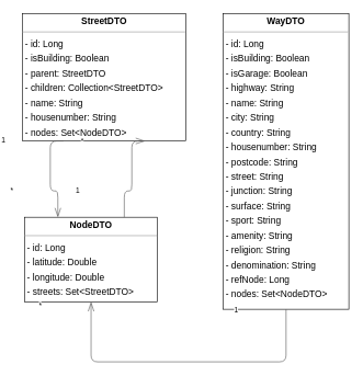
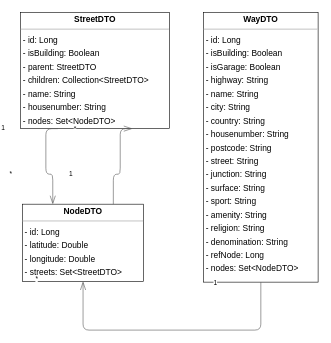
  <mxCell id="0" />
  <mxCell id="1" parent="0" />
- <mxCell id="2" value="&lt;p style=&quot;margin:0px;margin-top:4px;text-align:center;&quot;&gt;&lt;b&gt;NodeDTO&lt;/b&gt;&lt;/p&gt;&lt;hr size=&quot;1&quot;&gt;&lt;p style=&quot;margin:0 0 0 4px;line-height:1.6;&quot;&gt;- id: Long&lt;br&gt;&lt;/p&gt;&lt;p style=&quot;margin:0 0 0 4px;line-height:1.6;&quot;&gt;- latitude: Double&lt;br&gt;- longitude: Double&lt;br&gt;- streets: Set&amp;lt;StreetDTO&amp;gt;&lt;br&gt;&lt;/p&gt;" style="verticalAlign=top;align=left;overflow=fill;fontSize=14;fontFamily=Helvetica;html=1;rounded=0;shadow=0;comic=0;labelBackgroundColor=none;strokeWidth=1;" parent="1" vertex="1"><mxGeometry x="23" y="330" width="202" height="129" as="geometry" /></mxCell>
+ <mxCell id="2" value="&lt;p style=&quot;margin:0px;margin-top:4px;text-align:center;&quot;&gt;&lt;b&gt;NodeDTO&lt;/b&gt;&lt;/p&gt;&lt;hr size=&quot;1&quot;&gt;&lt;p style=&quot;margin:0 0 0 4px;line-height:1.6;&quot;&gt;- id: Long&lt;br&gt;&lt;/p&gt;&lt;p style=&quot;margin:0 0 0 4px;line-height:1.6;&quot;&gt;- latitude: Double&lt;br&gt;- longitude: Double&lt;br&gt;- streets: Set&amp;lt;StreetDTO&amp;gt;&lt;br&gt;&lt;/p&gt;" style="verticalAlign=top;align=left;overflow=fill;fontSize=14;fontFamily=Helvetica;html=1;rounded=0;shadow=0;comic=0;labelBackgroundColor=none;strokeWidth=1;" parent="1" vertex="1"><mxGeometry x="23" y="340" width="202" height="129" as="geometry" /></mxCell>
  <mxCell id="3" value="&lt;p style=&quot;margin:0px;margin-top:4px;text-align:center;&quot;&gt;&lt;b&gt;StreetDTO&lt;/b&gt;&lt;/p&gt;&lt;hr size=&quot;1&quot;&gt;&lt;p style=&quot;margin:0 0 0 4px;line-height:1.6;&quot;&gt;- id: Long&lt;br&gt;&lt;/p&gt;&lt;p style=&quot;margin:0 0 0 4px;line-height:1.6;&quot;&gt;- isBuilding: Boolean&lt;/p&gt;&lt;p style=&quot;margin:0 0 0 4px;line-height:1.6;&quot;&gt;- parent: StreetDTO&lt;/p&gt;&lt;p style=&quot;margin:0 0 0 4px;line-height:1.6;&quot;&gt;- children: Collection&amp;lt;StreetDTO&amp;gt;&lt;br&gt;- name: String&lt;br&gt;- housenumber: String&lt;br&gt;- nodes: Set&amp;lt;NodeDTO&amp;gt;&lt;br&gt;&lt;/p&gt;" style="verticalAlign=top;align=left;overflow=fill;fontSize=14;fontFamily=Helvetica;html=1;rounded=0;shadow=0;comic=0;labelBackgroundColor=none;strokeWidth=1;" parent="1" vertex="1"><mxGeometry x="20" y="20" width="248" height="194" as="geometry" /></mxCell>
  <mxCell id="4" value="&lt;p style=&quot;margin:0px;margin-top:4px;text-align:center;&quot;&gt;&lt;b&gt;WayDTO&lt;/b&gt;&lt;/p&gt;&lt;hr size=&quot;1&quot;&gt;&lt;p style=&quot;margin:0 0 0 4px;line-height:1.6;&quot;&gt;- id: Long&lt;br&gt;&lt;/p&gt;&lt;p style=&quot;margin:0 0 0 4px;line-height:1.6;&quot;&gt;- isBuilding: Boolean&lt;/p&gt;&lt;p style=&quot;margin:0 0 0 4px;line-height:1.6;&quot;&gt;- isGarage: Boolean&lt;/p&gt;&lt;p style=&quot;margin:0 0 0 4px;line-height:1.6;&quot;&gt;- highway: String&lt;/p&gt;&lt;p style=&quot;margin:0 0 0 4px;line-height:1.6;&quot;&gt;- name: String&lt;/p&gt;&lt;p style=&quot;margin:0 0 0 4px;line-height:1.6;&quot;&gt;- city: String&lt;/p&gt;&lt;p style=&quot;margin:0 0 0 4px;line-height:1.6;&quot;&gt;- country: String&lt;/p&gt;&lt;p style=&quot;margin:0 0 0 4px;line-height:1.6;&quot;&gt;- housenumber: String&lt;/p&gt;&lt;p style=&quot;margin:0 0 0 4px;line-height:1.6;&quot;&gt;- postcode: String&lt;/p&gt;&lt;p style=&quot;margin:0 0 0 4px;line-height:1.6;&quot;&gt;- street: String&lt;/p&gt;&lt;p style=&quot;margin:0 0 0 4px;line-height:1.6;&quot;&gt;- junction: String&lt;br&gt;- surface: String&lt;br&gt;- sport: String&lt;br&gt;- amenity: String&lt;/p&gt;&lt;p style=&quot;margin:0 0 0 4px;line-height:1.6;&quot;&gt;- religion: String&lt;/p&gt;&lt;p style=&quot;margin:0 0 0 4px;line-height:1.6;&quot;&gt;- denomination: String&lt;br&gt;- refNode: Long&lt;br&gt;- nodes: Set&amp;lt;NodeDTO&amp;gt;&lt;br&gt;&lt;br&gt;&lt;br&gt;&lt;/p&gt;" style="verticalAlign=top;align=left;overflow=fill;fontSize=14;fontFamily=Helvetica;html=1;rounded=0;shadow=0;comic=0;labelBackgroundColor=none;strokeWidth=1;" parent="1" vertex="1"><mxGeometry x="325" width="191" height="450" as="geometry" y="20" /></mxCell>
  <mxCell id="5" value="" style="html=1;rounded=1;edgeStyle=orthogonalEdgeStyle;dashed=0;startArrow=diamondThinstartSize=12;endArrow=openThin;endSize=12;strokeColor=#595959;exitX=0.750;exitY=0.000;exitDx=0;exitDy=0;entryX=0.750;entryY=1.000;entryDx=0;entryDy=0;" parent="1" source="2" target="3" edge="1"><mxGeometry width="50" height="50" relative="1" as="geometry"><Array as="points"><mxPoint x="175" y="290" /><mxPoint x="186" y="290" /></Array></mxGeometry></mxCell>
  <mxCell id="6" value="1" style="edgeLabel;resizable=0;html=1;align=left;verticalAlign=top;strokeColor=default;" parent="5" vertex="1" connectable="0"><mxGeometry x="99" y="276" as="geometry" /></mxCell>
  <mxCell id="7" value="*" style="edgeLabel;resizable=0;html=1;align=left;verticalAlign=top;strokeColor=default;" parent="5" vertex="1" connectable="0"><mxGeometry x="107" y="201" as="geometry" /></mxCell>
  <mxCell id="8" value="" style="html=1;rounded=1;edgeStyle=orthogonalEdgeStyle;dashed=0;startArrow=diamondThinstartSize=12;endArrow=openThin;endSize=12;strokeColor=#595959;exitX=0.250;exitY=1.000;exitDx=0;exitDy=0;entryX=0.250;entryY=0.000;entryDx=0;entryDy=0;" parent="1" source="3" target="2" edge="1"><mxGeometry width="50" height="50" relative="1" as="geometry"><Array as="points"><mxPoint x="62" y="290" /><mxPoint x="74" y="290" /></Array></mxGeometry></mxCell>
  <mxCell id="9" value="1" style="edgeLabel;resizable=0;html=1;align=left;verticalAlign=top;strokeColor=default;" parent="8" vertex="1" connectable="0"><mxGeometry x="-14" y="199" as="geometry" /></mxCell>
  <mxCell id="10" value="*" style="edgeLabel;resizable=0;html=1;align=left;verticalAlign=top;strokeColor=default;" parent="8" vertex="1" connectable="0"><mxGeometry y="276" as="geometry" /></mxCell>
  <mxCell id="11" value="" style="html=1;rounded=1;edgeStyle=orthogonalEdgeStyle;dashed=0;startArrow=diamondThinstartSize=12;endArrow=openThin;endSize=12;strokeColor=#595959;exitX=0.5;exitY=1;exitDx=0;exitDy=0;entryX=0.500;entryY=1.000;entryDx=0;entryDy=0;" parent="1" source="4" target="2" edge="1"><mxGeometry width="50" height="50" relative="1" as="geometry"><Array as="points"><mxPoint x="421" y="550" /><mxPoint x="124" y="550" /></Array></mxGeometry></mxCell>
  <mxCell id="12" value="1" style="edgeLabel;resizable=0;html=1;align=left;verticalAlign=top;strokeColor=default;" parent="11" vertex="1" connectable="0"><mxGeometry x="340" y="458" as="geometry" /></mxCell>
  <mxCell id="13" value="*" style="edgeLabel;resizable=0;html=1;align=left;verticalAlign=top;strokeColor=default;" parent="11" vertex="1" connectable="0"><mxGeometry x="43" y="452" as="geometry" /></mxCell>
